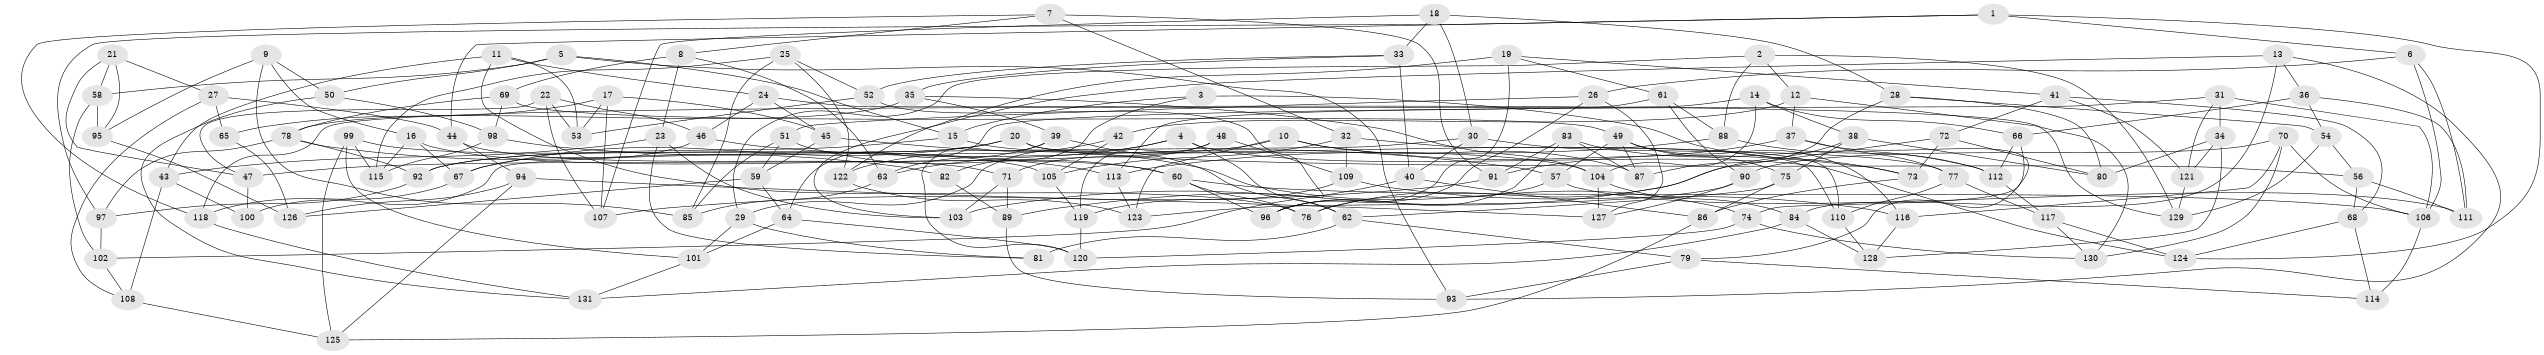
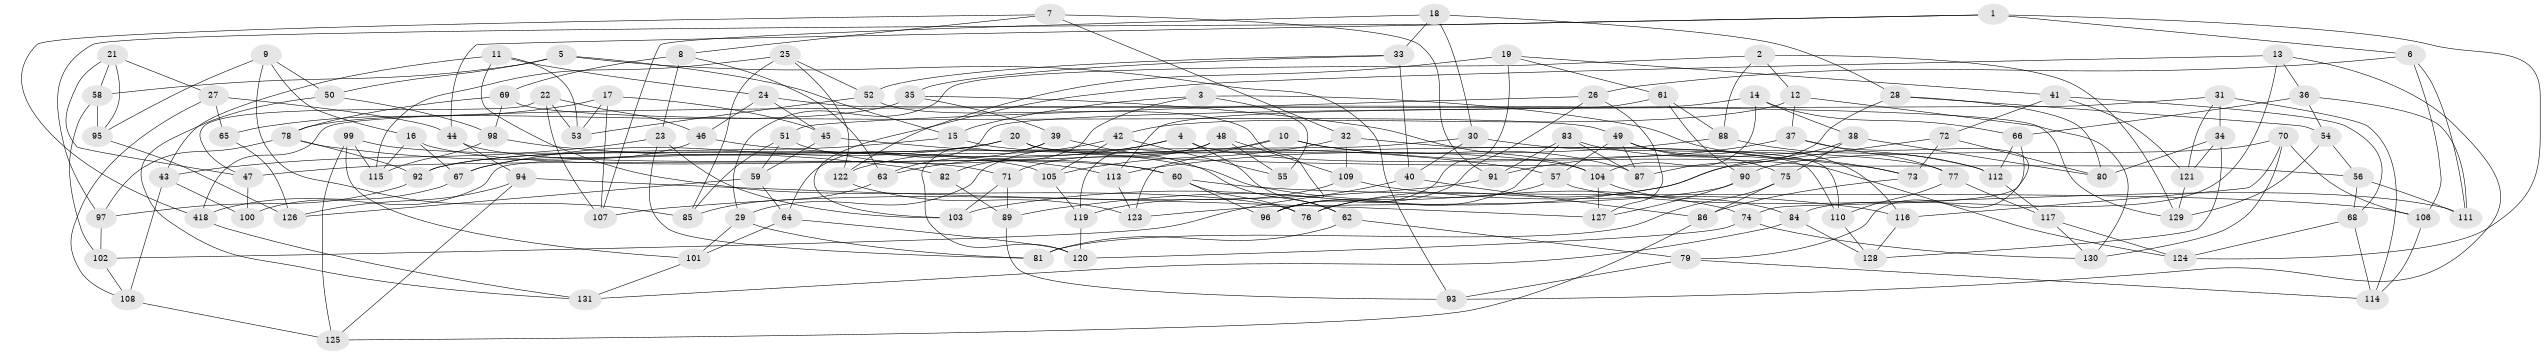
  graph {
    node [color=gray90 style=filled]
    1
    6
    44
    97
    124
    26
    106
    111
    71
    94
    102
    2
    12
    29
    88
    129
    37
    42
    130
    81
    101
    113
    112
    3
    15
+   55
    73
    82
    104
    92
    86
    89
    4
    62
    63
    79
    85
    5
    50
    58
    93
    98
    131
    95
    96
    51
    127
    114
    7
    8
    32
    91
-   118
+   118 [label=418]
    23
    69
    110
    105
    109
    107
    43
    103
    78
    49
    9
    16
    60
    67
    115
    126
    10
    47
    87
    123
    100
    11
    24
    53
    76
    45
    46
    108
    77
    122
    13
    36
    84
    66
    54
    128
    14
    38
    80
    75
    74
    17
    65
    59
    18
    28
    30
    33
    40
    52
    35
    19
    41
    61
    121
    68
    72
    90
    20
    56
    21
    27
    22
    57
    25
    125
    117
    31
    34
    64
    120
    119
    116
    39
    48
    70
    83
    99
    1 -- 6
    1 -- 44
    1 -- 97
    1 -- 124
    6 -- 26
    6 -- 106
    6 -- 111
    44 -- 71
    44 -- 94
    97 -- 102
    26 -- 96
    26 -- 51
    26 -- 127
    106 -- 114
    71 -- 89
    71 -- 103
    94 -- 127
    94 -- 126
    94 -- 125
    102 -- 108
    2 -- 12
    2 -- 29
    2 -- 88
    2 -- 129
    12 -- 37
    12 -- 42
    12 -- 130
    29 -- 81
    29 -- 101
    88 -- 113
    88 -- 112
    37 -- 79
    37 -- 91
    37 -- 77
+   42 -- 55
    42 -- 105
    42 -- 122
    101 -- 131
    113 -- 123
    112 -- 117
    3 -- 15
+   3 -- 55
    3 -- 73
    3 -- 82
    15 -- 104
    15 -- 92
    73 -- 86
    82 -- 89
    104 -- 127
    104 -- 84
    92 -- 97
    86 -- 125
    89 -- 93
    4 -- 124
    4 -- 29
    4 -- 62
    4 -- 63
    62 -- 81
    62 -- 79
    63 -- 85
    79 -- 93
    79 -- 114
    5 -- 15
    5 -- 50
    5 -- 58
    5 -- 93
    50 -- 98
    50 -- 131
    58 -- 102
    58 -- 95
    98 -- 113
    98 -- 115
    95 -- 126
    51 -- 85
    51 -- 60
    51 -- 59
    7 -- 8
    7 -- 32
    7 -- 91
    7 -- 118
    8 -- 63
    8 -- 23
    8 -- 69
    32 -- 110
    32 -- 105
    32 -- 109
    91 -- 107
    118 -- 131
    23 -- 81
    23 -- 43
    23 -- 103
    69 -- 98
    69 -- 78
    69 -- 49
    110 -- 128
    105 -- 119
    109 -- 119
    109 -- 116
    43 -- 100
    43 -- 108
    78 -- 97
    78 -- 82
    78 -- 92
    49 -- 87
    49 -- 75
    49 -- 57
    49 -- 116
    9 -- 85
    9 -- 50
    9 -- 95
    9 -- 16
    16 -- 60
    16 -- 67
    16 -- 115
    60 -- 106
    60 -- 96
    60 -- 76
    67 -- 118
    10 -- 73
    10 -- 47
    10 -- 87
    10 -- 123
    47 -- 100
    11 -- 43
    11 -- 24
    11 -- 53
    11 -- 76
    24 -- 129
    24 -- 45
    24 -- 46
    45 -- 74
    45 -- 59
    46 -- 67
    46 -- 57
    108 -- 125
    77 -- 110
    77 -- 117
    122 -- 123
    13 -- 93
    13 -- 103
    13 -- 36
    13 -- 84
    36 -- 111
    36 -- 66
    36 -- 54
    84 -- 131
    84 -- 128
    66 -- 112
    66 -- 74
    54 -- 129
    54 -- 56
    14 -- 104
    14 -- 118
    14 -- 66
    14 -- 38
    38 -- 76
    38 -- 80
    38 -- 75
-   75 -- 62
+   75 -- 81
    75 -- 86
    74 -- 130
    74 -- 120
    17 -- 107
    17 -- 53
    17 -- 45
    17 -- 65
    65 -- 126
    59 -- 126
    59 -- 64
    18 -- 107
    18 -- 28
    18 -- 30
    18 -- 33
    28 -- 87
    28 -- 54
    28 -- 80
    30 -- 100
    30 -- 77
    30 -- 40
    33 -- 40
    33 -- 52
    33 -- 35
    40 -- 102
    40 -- 86
    52 -- 89
    52 -- 53
    35 -- 104
    35 -- 78
    35 -- 39
    19 -- 96
    19 -- 122
    19 -- 41
    19 -- 61
    41 -- 121
    41 -- 68
    41 -- 72
    61 -- 88
    61 -- 113
    61 -- 90
    121 -- 129
    68 -- 124
    68 -- 114
    72 -- 73
    72 -- 103
    72 -- 80
    90 -- 127
    90 -- 123
    20 -- 92
    20 -- 110
    20 -- 67
    20 -- 56
    56 -- 111
    56 -- 68
    21 -- 58
    21 -- 95
    21 -- 47
    21 -- 27
    27 -- 44
    27 -- 108
    27 -- 65
    22 -- 107
    22 -- 47
    22 -- 53
    22 -- 46
    57 -- 111
    57 -- 76
    25 -- 85
    25 -- 115
    25 -- 122
    25 -- 52
    117 -- 124
    117 -- 130
-   31 -- 106
+   31 -- 114
    31 -- 121
    31 -- 34
    31 -- 64
    34 -- 128
    34 -- 80
    34 -- 121
    64 -- 101
    64 -- 120
    119 -- 120
    116 -- 128
    39 -- 62
    39 -- 63
    39 -- 120
    48 -- 71
+   48 -- 55
    48 -- 109
    48 -- 119
    70 -- 106
    70 -- 130
    70 -- 90
    70 -- 116
    83 -- 112
    83 -- 96
    83 -- 91
    83 -- 87
    99 -- 101
    99 -- 105
    99 -- 115
    99 -- 125
  }
